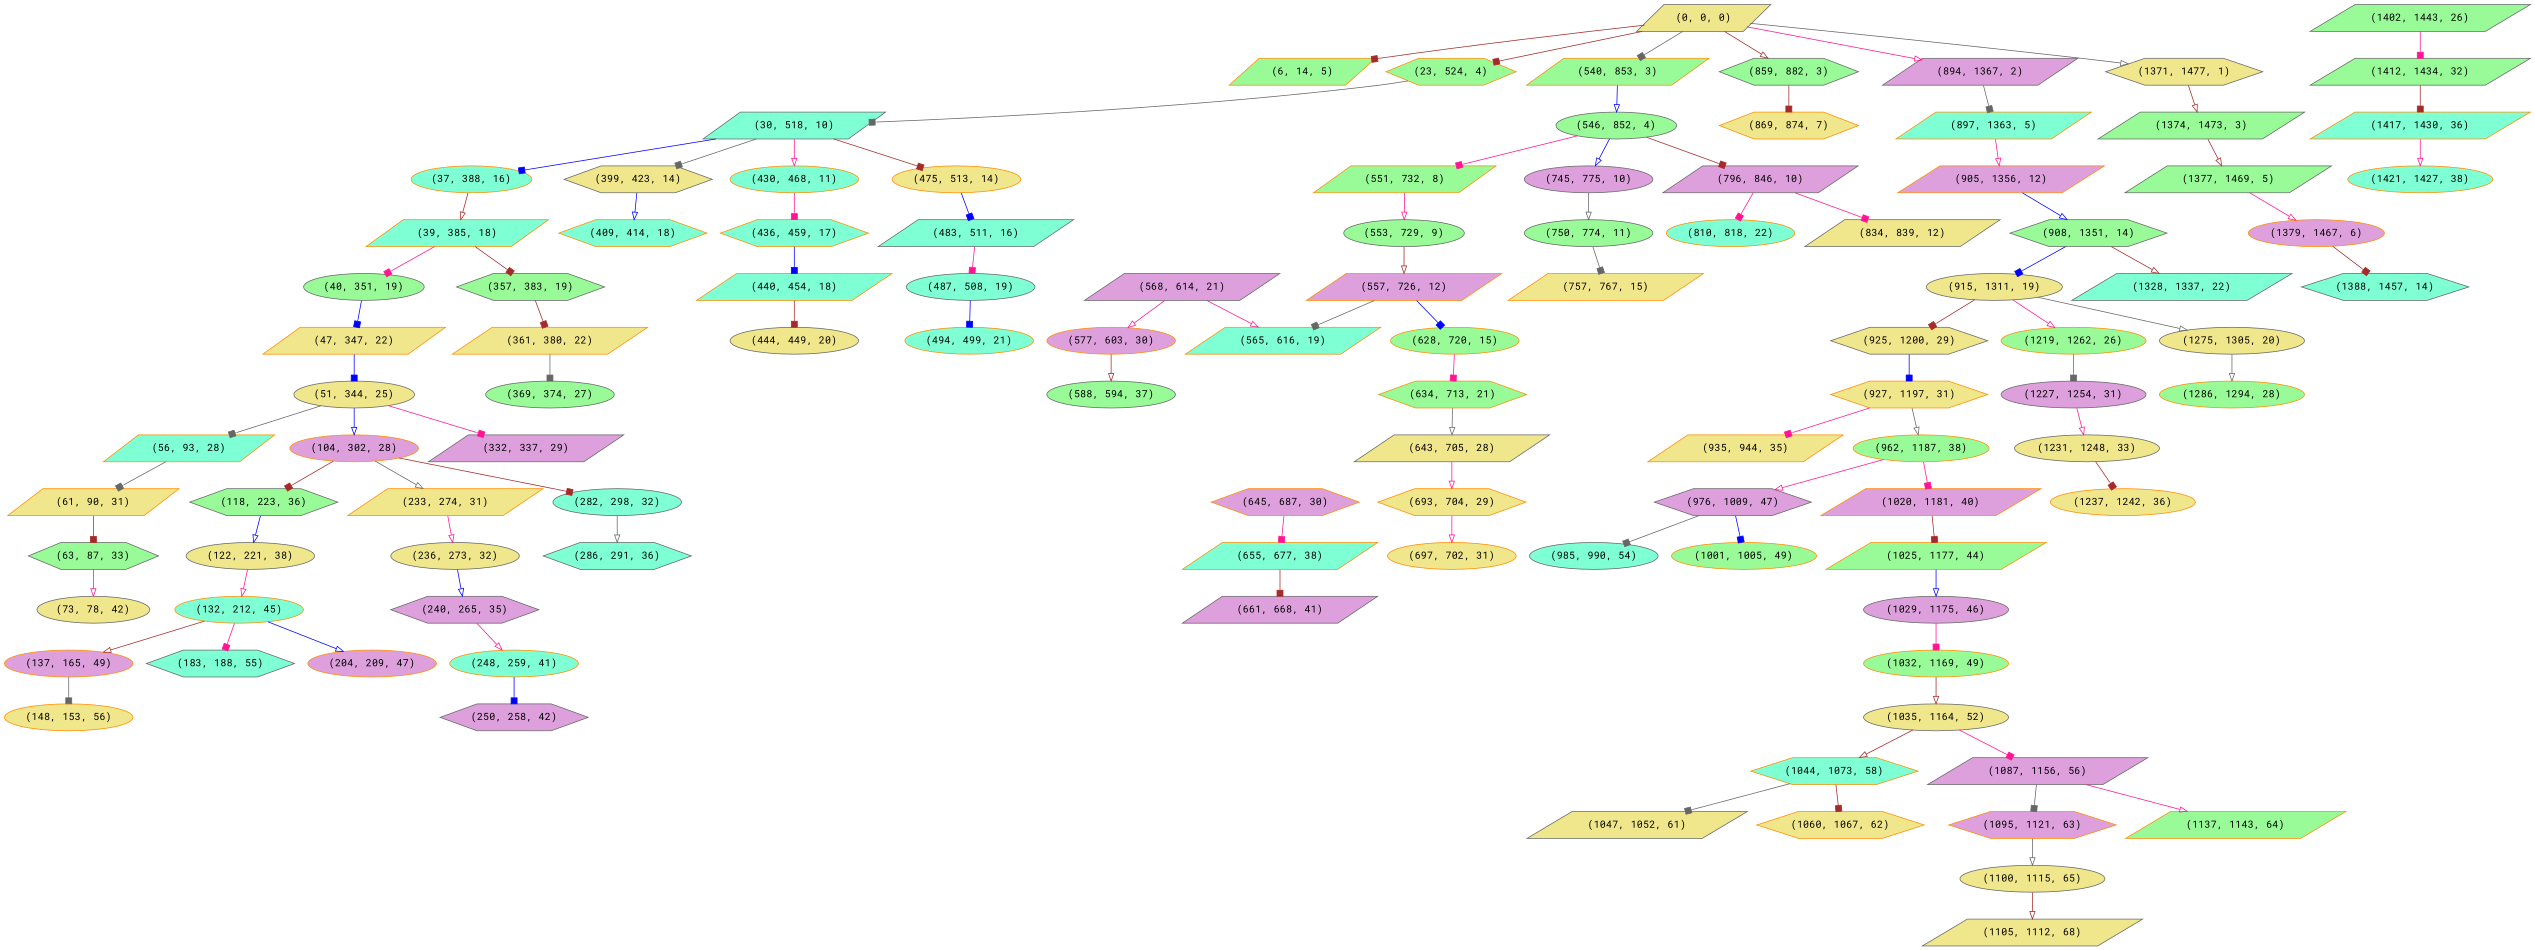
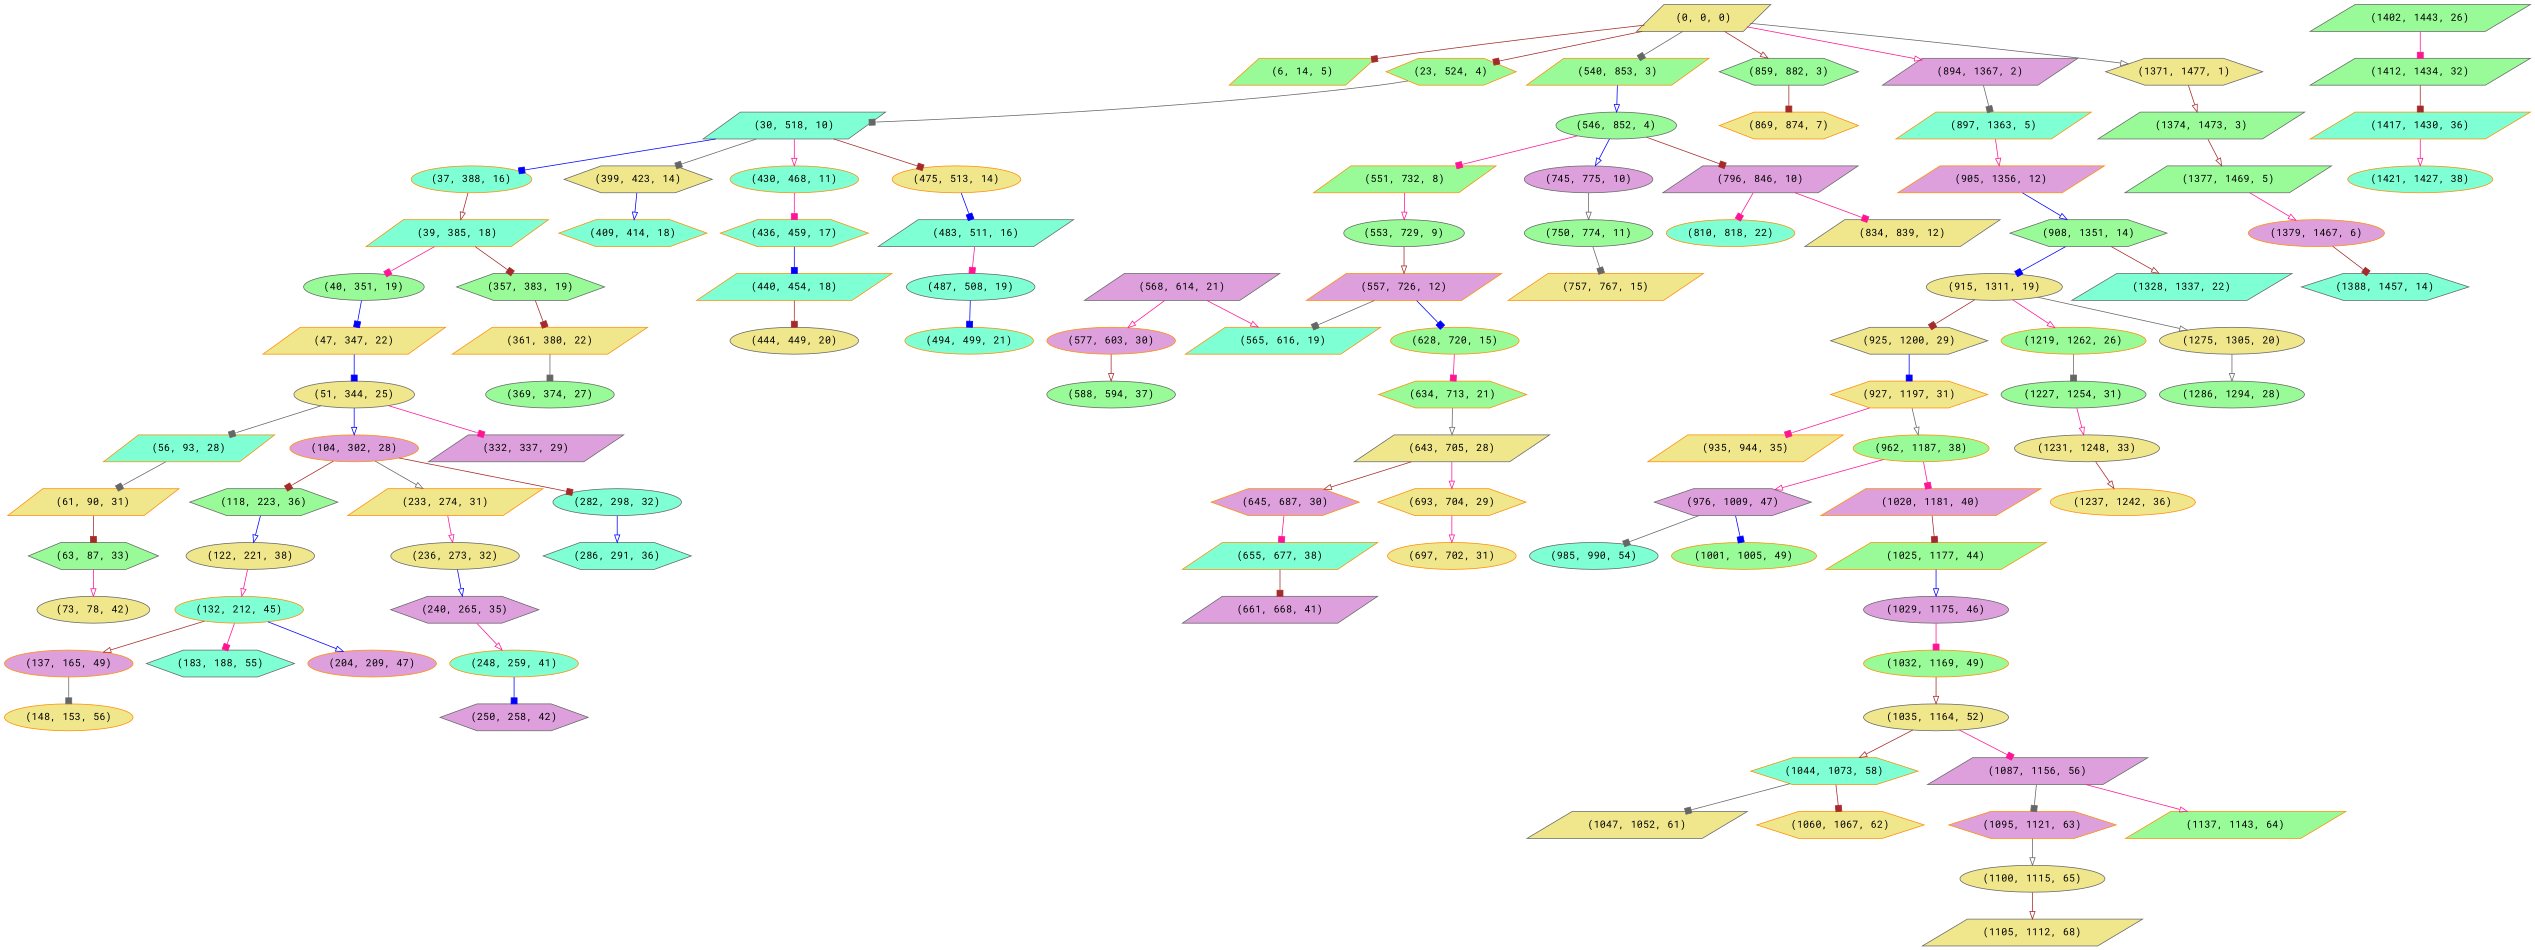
  digraph {
    fontname="Roboto Mono"
    node [color=gray40 fillcolor=khaki fontname="Roboto Mono" shape=ellipse style=filled]
    edge [arrowhead=box color=deeppink fontname="Roboto Mono"]
    "(0, 0, 0)" [shape=parallelogram]
    "(6, 14, 5)" [color=darkorange fillcolor=palegreen shape=parallelogram]
    "(23, 524, 4)" [color=darkorange fillcolor=palegreen shape=hexagon]
    "(540, 853, 3)" [color=darkorange fillcolor=palegreen shape=parallelogram]
    "(859, 882, 3)" [fillcolor=palegreen shape=hexagon]
    "(894, 1367, 2)" [fillcolor=plum shape=parallelogram]
    "(1371, 1477, 1)" [shape=hexagon]
    "(30, 518, 10)" [fillcolor=aquamarine shape=parallelogram]
    "(546, 852, 4)" [fillcolor=palegreen]
    "(869, 874, 7)" [color=darkorange shape=hexagon]
    "(897, 1363, 5)" [color=darkorange fillcolor=aquamarine shape=parallelogram]
    "(1374, 1473, 3)" [fillcolor=palegreen shape=parallelogram]
    "(37, 388, 16)" [color=darkorange fillcolor=aquamarine]
    "(399, 423, 14)" [shape=hexagon]
    "(430, 468, 11)" [color=darkorange fillcolor=aquamarine]
    "(475, 513, 14)" [color=darkorange]
    "(39, 385, 18)" [color=darkorange fillcolor=aquamarine shape=parallelogram]
    "(409, 414, 18)" [color=darkorange fillcolor=aquamarine shape=hexagon]
    "(436, 459, 17)" [color=darkorange fillcolor=aquamarine shape=hexagon]
    "(483, 511, 16)" [fillcolor=aquamarine shape=parallelogram]
    "(40, 351, 19)" [fillcolor=palegreen]
    "(357, 383, 19)" [fillcolor=palegreen shape=hexagon]
    "(47, 347, 22)" [color=darkorange shape=parallelogram]
    "(361, 380, 22)" [color=darkorange shape=parallelogram]
    "(51, 344, 25)"
    "(56, 93, 28)" [color=darkorange fillcolor=aquamarine shape=parallelogram]
    "(104, 302, 28)" [color=darkorange fillcolor=plum]
    "(332, 337, 29)" [fillcolor=plum shape=parallelogram]
    "(61, 90, 31)" [color=darkorange shape=parallelogram]
    "(118, 223, 36)" [fillcolor=palegreen shape=hexagon]
    "(233, 274, 31)" [color=darkorange shape=parallelogram]
    "(282, 298, 32)" [fillcolor=aquamarine]
    "(63, 87, 33)" [fillcolor=palegreen shape=hexagon]
    "(73, 78, 42)"
    "(122, 221, 38)"
    "(236, 273, 32)"
    "(286, 291, 36)" [fillcolor=aquamarine shape=hexagon]
    "(132, 212, 45)" [color=darkorange fillcolor=aquamarine]
    "(137, 165, 49)" [color=darkorange fillcolor=plum]
    "(183, 188, 55)" [fillcolor=aquamarine shape=hexagon]
    "(204, 209, 47)" [color=darkorange fillcolor=plum]
    "(148, 153, 56)" [color=darkorange]
    "(240, 265, 35)" [fillcolor=plum shape=hexagon]
    "(248, 259, 41)" [color=darkorange fillcolor=aquamarine]
    "(250, 258, 42)" [fillcolor=plum shape=hexagon]
    "(369, 374, 27)" [fillcolor=palegreen]
    "(440, 454, 18)" [color=darkorange fillcolor=aquamarine shape=parallelogram]
    "(444, 449, 20)"
    "(487, 508, 19)" [fillcolor=aquamarine]
    "(494, 499, 21)" [color=darkorange fillcolor=aquamarine]
    "(551, 732, 8)" [color=darkorange fillcolor=palegreen shape=parallelogram]
    "(745, 775, 10)" [fillcolor=plum]
    "(796, 846, 10)" [fillcolor=plum shape=parallelogram]
    "(553, 729, 9)" [fillcolor=palegreen]
    "(750, 774, 11)" [fillcolor=palegreen]
    "(810, 818, 22)" [color=darkorange fillcolor=aquamarine]
    "(834, 839, 12)" [shape=parallelogram]
    "(557, 726, 12)" [color=darkorange fillcolor=plum shape=parallelogram]
    "(565, 616, 19)" [color=darkorange fillcolor=aquamarine shape=parallelogram]
    "(628, 720, 15)" [color=darkorange fillcolor=palegreen]
    "(634, 713, 21)" [color=darkorange fillcolor=palegreen shape=hexagon]
    "(568, 614, 21)" [fillcolor=plum shape=parallelogram]
    "(577, 603, 30)" [color=darkorange fillcolor=plum]
    "(588, 594, 37)" [fillcolor=palegreen]
    "(643, 705, 28)" [shape=parallelogram]
    "(645, 687, 30)" [color=darkorange fillcolor=plum shape=hexagon]
    "(693, 704, 29)" [color=darkorange shape=hexagon]
    "(655, 677, 38)" [color=darkorange fillcolor=aquamarine shape=parallelogram]
    "(697, 702, 31)" [color=darkorange]
    "(661, 668, 41)" [fillcolor=plum shape=parallelogram]
    "(757, 767, 15)" [color=darkorange shape=parallelogram]
    "(905, 1356, 12)" [color=darkorange fillcolor=plum shape=parallelogram]
    "(908, 1351, 14)" [fillcolor=palegreen shape=hexagon]
    "(915, 1311, 19)"
    "(1328, 1337, 22)" [fillcolor=aquamarine shape=parallelogram]
    "(925, 1200, 29)" [shape=hexagon]
    "(1219, 1262, 26)" [color=darkorange fillcolor=palegreen]
    "(1275, 1305, 20)"
    "(927, 1197, 31)" [color=darkorange shape=hexagon]
-   "(1227, 1254, 31)" [fillcolor=plum]
-   "(1286, 1294, 28)" [color=darkorange fillcolor=palegreen]
+   "(1227, 1254, 31)" [fillcolor=palegreen]
+   "(1286, 1294, 28)" [fillcolor=palegreen]
    "(935, 944, 35)" [color=darkorange shape=parallelogram]
    "(962, 1187, 38)" [color=darkorange fillcolor=palegreen]
    "(976, 1009, 47)" [fillcolor=plum shape=hexagon]
    "(1020, 1181, 40)" [color=darkorange fillcolor=plum shape=parallelogram]
    "(985, 990, 54)" [fillcolor=aquamarine]
    "(1001, 1005, 49)" [color=darkorange fillcolor=palegreen]
    "(1025, 1177, 44)" [color=darkorange fillcolor=palegreen shape=parallelogram]
    "(1029, 1175, 46)" [fillcolor=plum]
    "(1032, 1169, 49)" [color=darkorange fillcolor=palegreen]
    "(1035, 1164, 52)"
    "(1044, 1073, 58)" [color=darkorange fillcolor=aquamarine shape=hexagon]
    "(1087, 1156, 56)" [fillcolor=plum shape=parallelogram]
    "(1047, 1052, 61)" [shape=parallelogram]
    "(1060, 1067, 62)" [color=darkorange shape=hexagon]
    "(1095, 1121, 63)" [color=darkorange fillcolor=plum shape=hexagon]
    "(1137, 1143, 64)" [color=darkorange fillcolor=palegreen shape=parallelogram]
    "(1100, 1115, 65)"
    "(1105, 1112, 68)" [shape=parallelogram]
    "(1231, 1248, 33)"
    "(1237, 1242, 36)" [color=darkorange]
    "(1377, 1469, 5)" [fillcolor=palegreen shape=parallelogram]
    "(1379, 1467, 6)" [color=darkorange fillcolor=plum]
    "(1388, 1457, 14)" [fillcolor=aquamarine shape=hexagon]
    "(1402, 1443, 26)" [fillcolor=palegreen shape=parallelogram]
    "(1412, 1434, 32)" [fillcolor=palegreen shape=parallelogram]
    "(1417, 1430, 36)" [color=darkorange fillcolor=aquamarine shape=parallelogram]
    "(1421, 1427, 38)" [color=darkorange fillcolor=aquamarine]
    "(0, 0, 0)" -> "(6, 14, 5)" [color=brown]
    "(0, 0, 0)" -> "(23, 524, 4)" [color=brown]
    "(0, 0, 0)" -> "(540, 853, 3)" [color=gray40]
    "(0, 0, 0)" -> "(859, 882, 3)" [arrowhead=onormal color=brown]
    "(0, 0, 0)" -> "(894, 1367, 2)" [arrowhead=onormal]
    "(0, 0, 0)" -> "(1371, 1477, 1)" [arrowhead=onormal color=gray40]
    "(23, 524, 4)" -> "(30, 518, 10)" [color=gray40]
    "(540, 853, 3)" -> "(546, 852, 4)" [arrowhead=onormal color=blue]
    "(859, 882, 3)" -> "(869, 874, 7)" [color=brown]
    "(894, 1367, 2)" -> "(897, 1363, 5)" [color=gray40]
    "(1371, 1477, 1)" -> "(1374, 1473, 3)" [arrowhead=onormal color=brown]
    "(30, 518, 10)" -> "(37, 388, 16)" [color=blue]
    "(30, 518, 10)" -> "(399, 423, 14)" [color=gray40]
    "(30, 518, 10)" -> "(430, 468, 11)" [arrowhead=onormal]
    "(30, 518, 10)" -> "(475, 513, 14)" [color=brown]
    "(546, 852, 4)" -> "(551, 732, 8)"
    "(546, 852, 4)" -> "(745, 775, 10)" [arrowhead=onormal color=blue]
    "(546, 852, 4)" -> "(796, 846, 10)" [color=brown]
    "(897, 1363, 5)" -> "(905, 1356, 12)" [arrowhead=onormal]
    "(1374, 1473, 3)" -> "(1377, 1469, 5)" [arrowhead=onormal color=brown]
    "(37, 388, 16)" -> "(39, 385, 18)" [arrowhead=onormal color=brown]
    "(399, 423, 14)" -> "(409, 414, 18)" [arrowhead=onormal color=blue]
    "(430, 468, 11)" -> "(436, 459, 17)"
    "(475, 513, 14)" -> "(483, 511, 16)" [color=blue]
    "(39, 385, 18)" -> "(40, 351, 19)"
    "(39, 385, 18)" -> "(357, 383, 19)" [color=brown]
    "(436, 459, 17)" -> "(440, 454, 18)" [color=blue]
    "(483, 511, 16)" -> "(487, 508, 19)"
    "(40, 351, 19)" -> "(47, 347, 22)" [color=blue]
    "(357, 383, 19)" -> "(361, 380, 22)" [color=brown]
    "(47, 347, 22)" -> "(51, 344, 25)" [color=blue]
    "(361, 380, 22)" -> "(369, 374, 27)" [color=gray40]
    "(51, 344, 25)" -> "(56, 93, 28)" [color=gray40]
    "(51, 344, 25)" -> "(104, 302, 28)" [arrowhead=onormal color=blue]
    "(51, 344, 25)" -> "(332, 337, 29)"
    "(56, 93, 28)" -> "(61, 90, 31)" [color=gray40]
    "(104, 302, 28)" -> "(118, 223, 36)" [color=brown]
    "(104, 302, 28)" -> "(233, 274, 31)" [arrowhead=onormal color=gray40]
    "(104, 302, 28)" -> "(282, 298, 32)" [color=brown]
    "(61, 90, 31)" -> "(63, 87, 33)" [color=brown]
    "(118, 223, 36)" -> "(122, 221, 38)" [arrowhead=onormal color=blue]
    "(233, 274, 31)" -> "(236, 273, 32)" [arrowhead=onormal]
-   "(282, 298, 32)" -> "(286, 291, 36)" [arrowhead=onormal color=gray40]
+   "(282, 298, 32)" -> "(286, 291, 36)" [arrowhead=onormal color=blue]
    "(63, 87, 33)" -> "(73, 78, 42)" [arrowhead=onormal]
    "(122, 221, 38)" -> "(132, 212, 45)" [arrowhead=onormal]
    "(236, 273, 32)" -> "(240, 265, 35)" [arrowhead=onormal color=blue]
    "(132, 212, 45)" -> "(137, 165, 49)" [arrowhead=onormal color=brown]
    "(132, 212, 45)" -> "(183, 188, 55)"
    "(132, 212, 45)" -> "(204, 209, 47)" [arrowhead=onormal color=blue]
    "(137, 165, 49)" -> "(148, 153, 56)" [color=gray40]
    "(240, 265, 35)" -> "(248, 259, 41)" [arrowhead=onormal]
    "(248, 259, 41)" -> "(250, 258, 42)" [color=blue]
    "(440, 454, 18)" -> "(444, 449, 20)" [color=brown]
    "(487, 508, 19)" -> "(494, 499, 21)" [color=blue]
    "(551, 732, 8)" -> "(553, 729, 9)" [arrowhead=onormal]
    "(745, 775, 10)" -> "(750, 774, 11)" [arrowhead=onormal color=gray40]
    "(796, 846, 10)" -> "(810, 818, 22)"
    "(796, 846, 10)" -> "(834, 839, 12)"
    "(553, 729, 9)" -> "(557, 726, 12)" [arrowhead=onormal color=brown]
    "(750, 774, 11)" -> "(757, 767, 15)" [color=gray40]
    "(557, 726, 12)" -> "(565, 616, 19)" [color=gray40]
    "(557, 726, 12)" -> "(628, 720, 15)" [color=blue]
    "(628, 720, 15)" -> "(634, 713, 21)"
    "(634, 713, 21)" -> "(643, 705, 28)" [arrowhead=onormal color=gray40]
    "(568, 614, 21)" -> "(565, 616, 19)" [arrowhead=onormal]
    "(568, 614, 21)" -> "(577, 603, 30)" [arrowhead=onormal]
    "(577, 603, 30)" -> "(588, 594, 37)" [arrowhead=onormal color=brown]
+   "(643, 705, 28)" -> "(645, 687, 30)" [arrowhead=onormal color=brown]
    "(643, 705, 28)" -> "(693, 704, 29)" [arrowhead=onormal]
    "(645, 687, 30)" -> "(655, 677, 38)"
    "(693, 704, 29)" -> "(697, 702, 31)" [arrowhead=onormal]
    "(655, 677, 38)" -> "(661, 668, 41)" [color=brown]
    "(905, 1356, 12)" -> "(908, 1351, 14)" [arrowhead=onormal color=blue]
    "(908, 1351, 14)" -> "(915, 1311, 19)" [color=blue]
    "(908, 1351, 14)" -> "(1328, 1337, 22)" [arrowhead=onormal color=brown]
    "(915, 1311, 19)" -> "(925, 1200, 29)" [color=brown]
    "(915, 1311, 19)" -> "(1219, 1262, 26)" [arrowhead=onormal]
    "(915, 1311, 19)" -> "(1275, 1305, 20)" [arrowhead=onormal color=gray40]
    "(925, 1200, 29)" -> "(927, 1197, 31)" [color=blue]
    "(1219, 1262, 26)" -> "(1227, 1254, 31)" [color=gray40]
    "(1275, 1305, 20)" -> "(1286, 1294, 28)" [arrowhead=onormal color=gray40]
    "(927, 1197, 31)" -> "(935, 944, 35)"
    "(927, 1197, 31)" -> "(962, 1187, 38)" [arrowhead=onormal color=gray40]
    "(1227, 1254, 31)" -> "(1231, 1248, 33)" [arrowhead=onormal]
    "(962, 1187, 38)" -> "(976, 1009, 47)" [arrowhead=onormal]
    "(962, 1187, 38)" -> "(1020, 1181, 40)"
    "(976, 1009, 47)" -> "(985, 990, 54)" [color=gray40]
    "(976, 1009, 47)" -> "(1001, 1005, 49)" [color=blue]
    "(1020, 1181, 40)" -> "(1025, 1177, 44)" [color=brown]
    "(1025, 1177, 44)" -> "(1029, 1175, 46)" [arrowhead=onormal color=blue]
    "(1029, 1175, 46)" -> "(1032, 1169, 49)"
    "(1032, 1169, 49)" -> "(1035, 1164, 52)" [arrowhead=onormal color=brown]
    "(1035, 1164, 52)" -> "(1044, 1073, 58)" [arrowhead=onormal color=brown]
    "(1035, 1164, 52)" -> "(1087, 1156, 56)"
    "(1044, 1073, 58)" -> "(1047, 1052, 61)" [color=gray40]
    "(1044, 1073, 58)" -> "(1060, 1067, 62)" [color=brown]
    "(1087, 1156, 56)" -> "(1095, 1121, 63)" [color=gray40]
    "(1087, 1156, 56)" -> "(1137, 1143, 64)" [arrowhead=onormal]
    "(1095, 1121, 63)" -> "(1100, 1115, 65)" [arrowhead=onormal color=gray40]
    "(1100, 1115, 65)" -> "(1105, 1112, 68)" [arrowhead=onormal color=brown]
-   "(1231, 1248, 33)" -> "(1237, 1242, 36)" [color=brown]
+   "(1231, 1248, 33)" -> "(1237, 1242, 36)" [arrowhead=onormal color=brown]
    "(1377, 1469, 5)" -> "(1379, 1467, 6)" [arrowhead=onormal]
    "(1379, 1467, 6)" -> "(1388, 1457, 14)" [color=brown]
    "(1402, 1443, 26)" -> "(1412, 1434, 32)"
    "(1412, 1434, 32)" -> "(1417, 1430, 36)" [color=brown]
    "(1417, 1430, 36)" -> "(1421, 1427, 38)" [arrowhead=onormal]
  }
